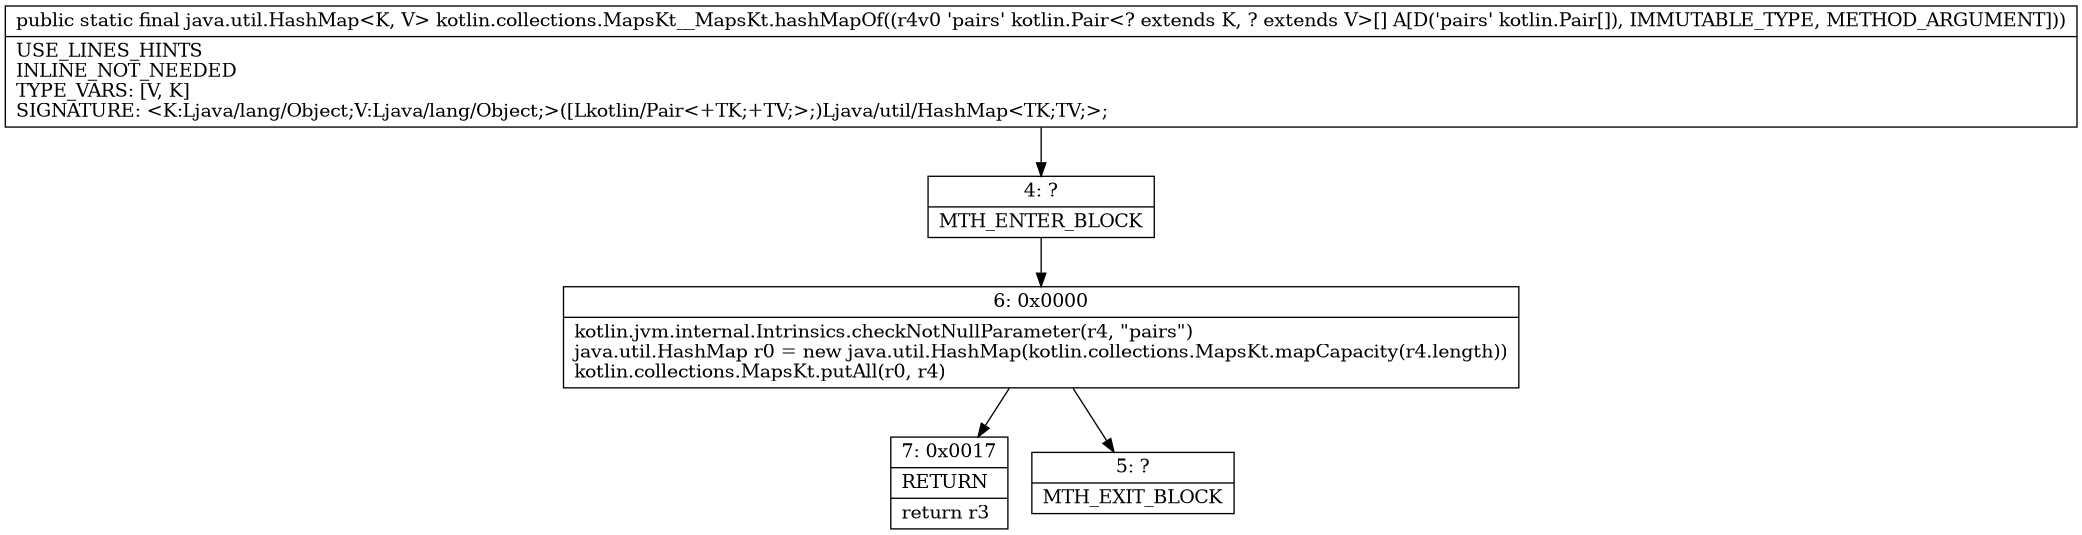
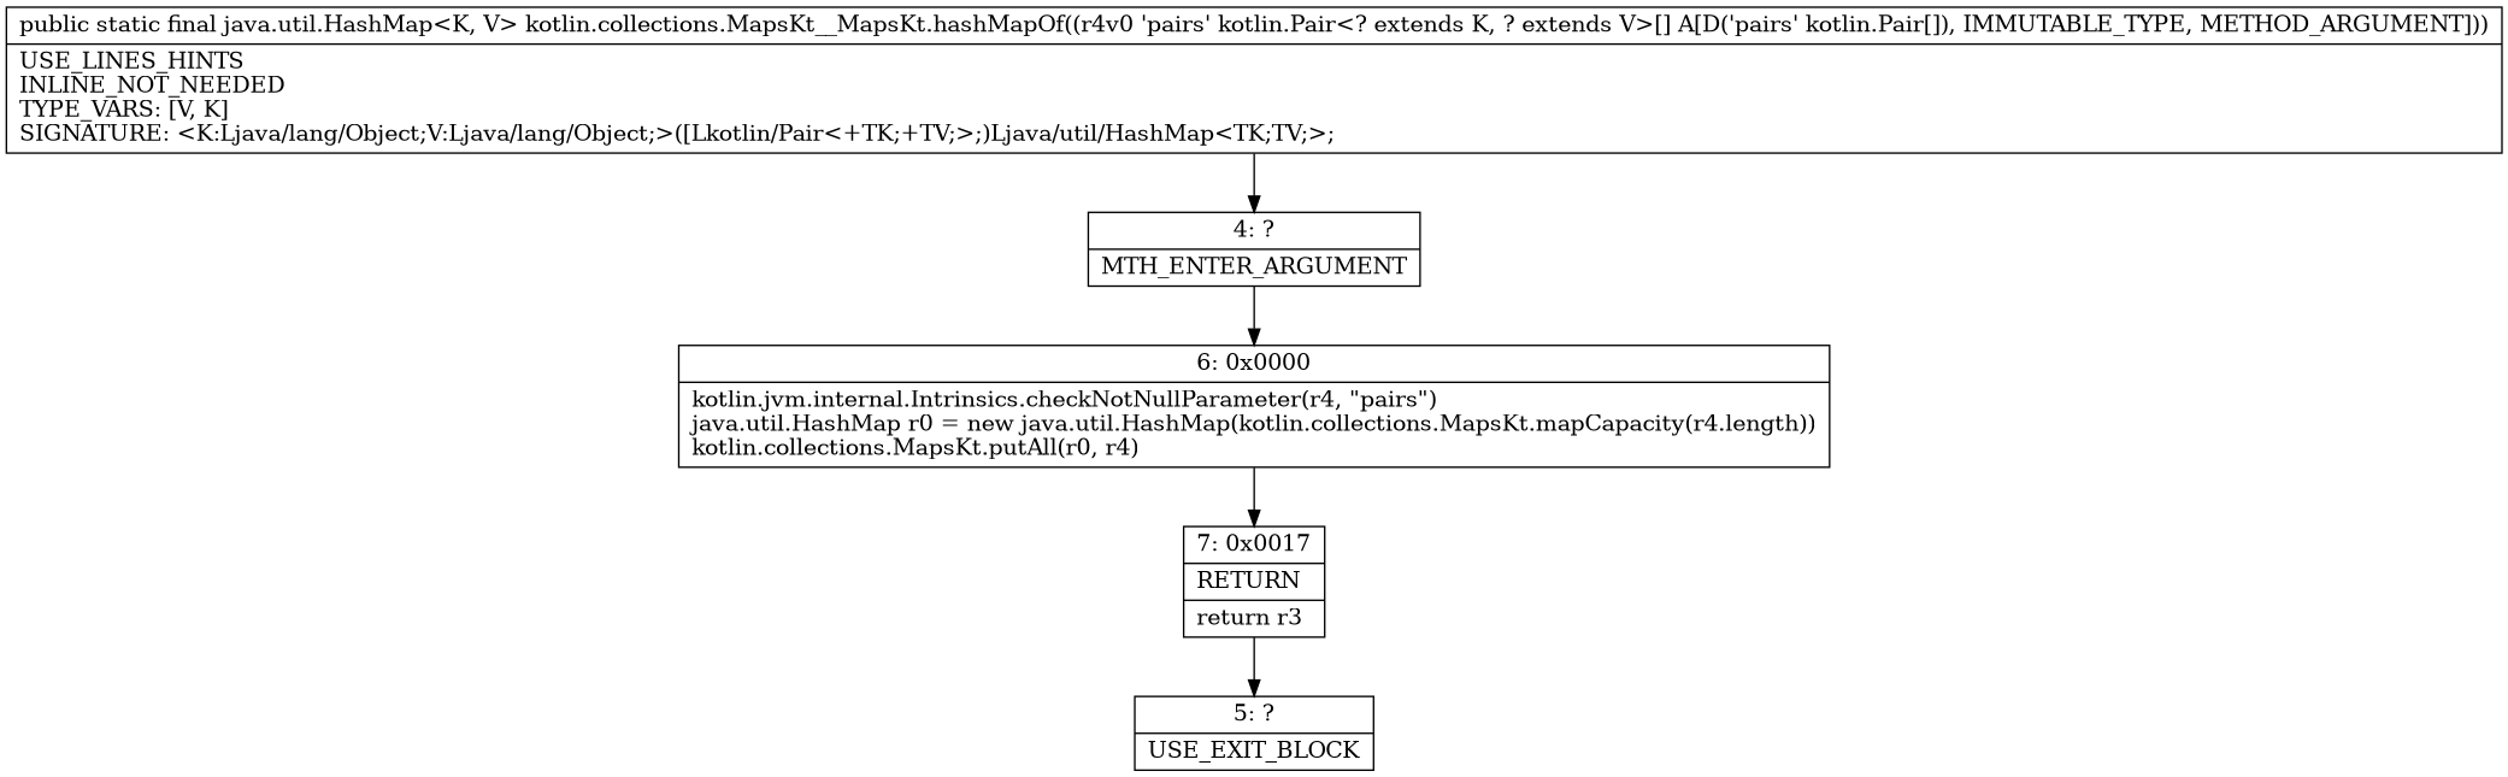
  digraph {
    node [shape=record]
-   n1 [label="{4\:\ ?|MTH_ENTER_BLOCK\l}"]
+   n1 [label="{4\:\ ?|MTH_ENTER_ARGUMENT\l}"]
    n2 [label="{6\:\ 0x0000|kotlin.jvm.internal.Intrinsics.checkNotNullParameter(r4, \"pairs\")\ljava.util.HashMap r0 = new java.util.HashMap(kotlin.collections.MapsKt.mapCapacity(r4.length))\lkotlin.collections.MapsKt.putAll(r0, r4)\l}"]
    n3 [label="{7\:\ 0x0017|RETURN\l|return r3\l}"]
-   n4 [label="{5\:\ ?|MTH_EXIT_BLOCK\l}"]
+   n4 [label="{5\:\ ?|USE_EXIT_BLOCK\l}"]
    n5 [label="{public static final java.util.HashMap\<K, V\> kotlin.collections.MapsKt__MapsKt.hashMapOf((r4v0 'pairs' kotlin.Pair\<? extends K, ? extends V\>[] A[D('pairs' kotlin.Pair[]), IMMUTABLE_TYPE, METHOD_ARGUMENT]))  | USE_LINES_HINTS\lINLINE_NOT_NEEDED\lTYPE_VARS: [V, K]\lSIGNATURE: \<K:Ljava\/lang\/Object;V:Ljava\/lang\/Object;\>([Lkotlin\/Pair\<+TK;+TV;\>;)Ljava\/util\/HashMap\<TK;TV;\>;\l}"]
    n1 -> n2
    n2 -> n3
-   n2 -> n4
+   n3 -> n4
    n5 -> n1
  }
